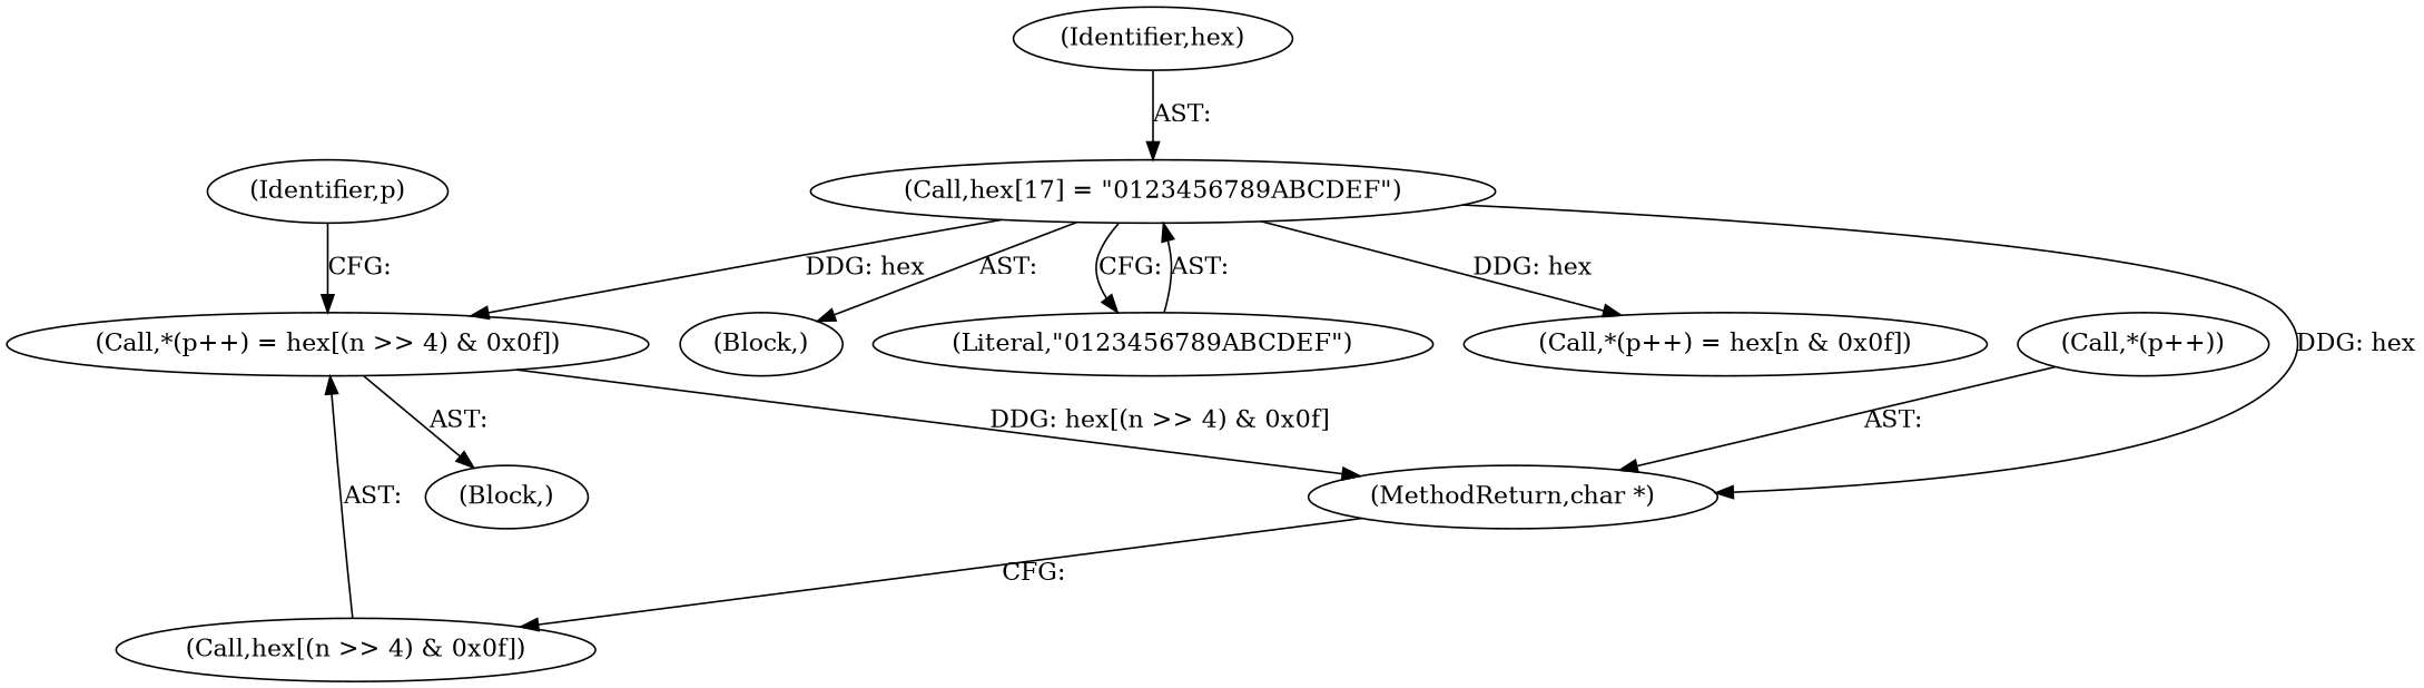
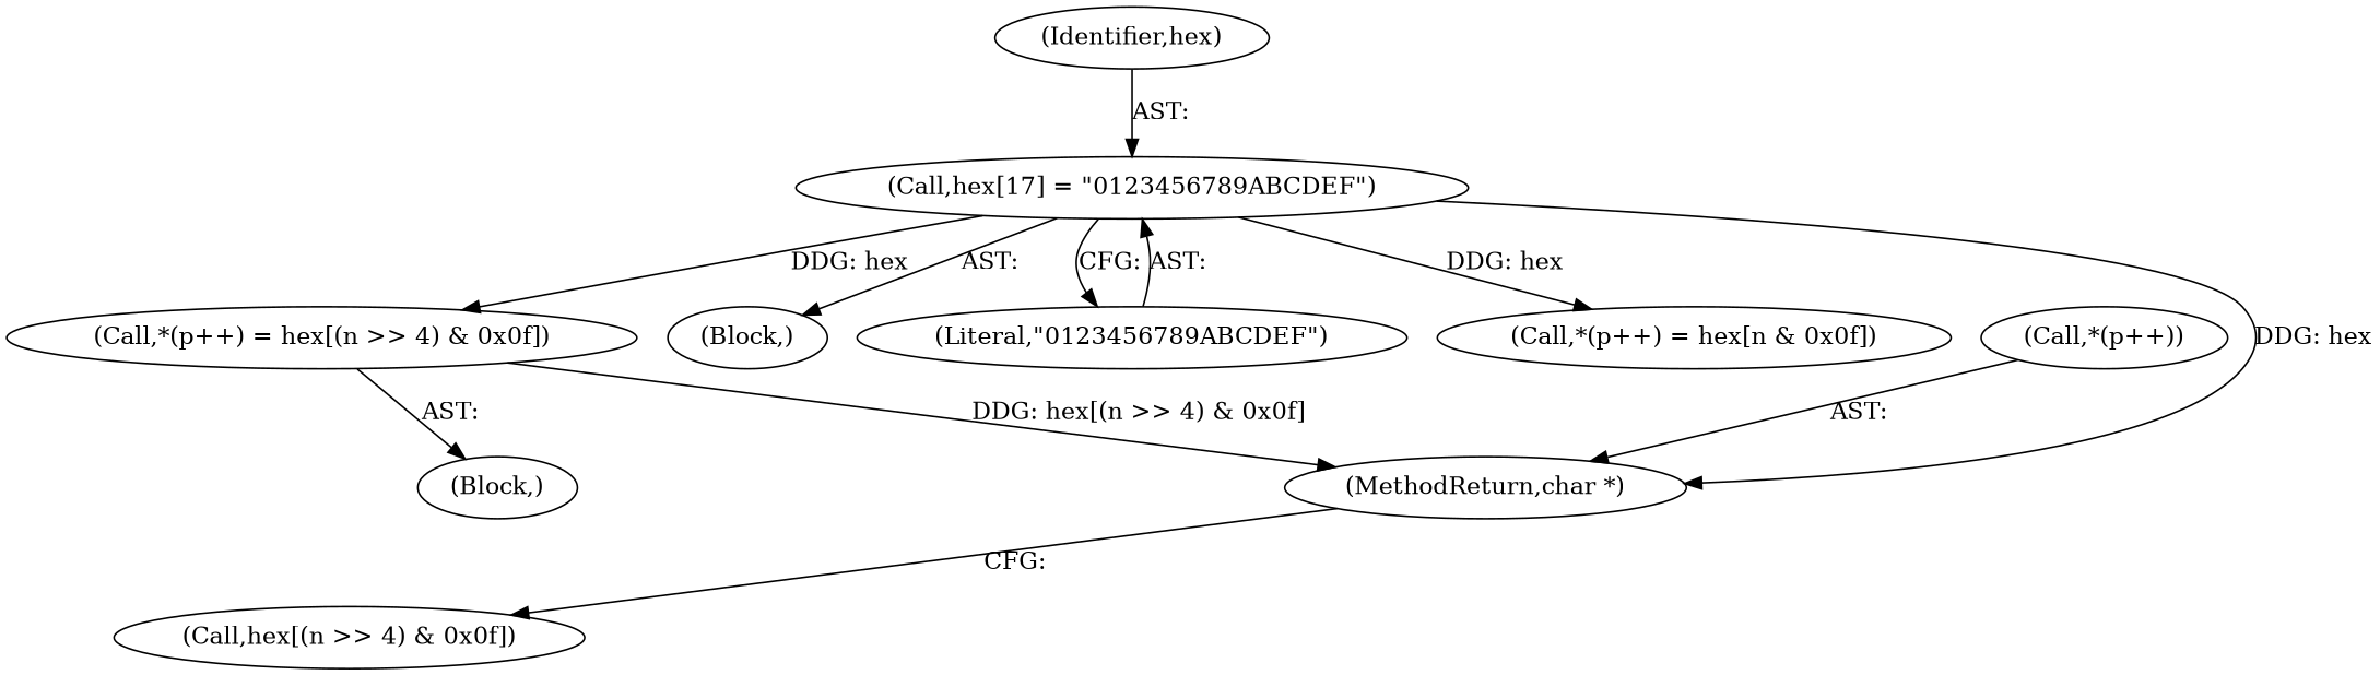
  digraph {
    n1 [label="(Call,*(p++) = hex[(n >> 4) & 0x0f])"]
    n2 [label="(Block,)"]
    n3 [label="(MethodReturn,char *)"]
    n4 [label="(Call,hex[(n >> 4) & 0x0f])"]
    n5 [label="(Call,hex[17] = \"0123456789ABCDEF\")"]
    n6 [label="(Block,)"]
    n7 [label="(Literal,\"0123456789ABCDEF\")"]
    n8 [label="(Call,*(p++) = hex[n & 0x0f])"]
    n9 [label="(Identifier,hex)"]
-   n10 [label="(Identifier,p)"]
    n11 [label="(Call,*(p++))"]
    n1 -> n2 [label="AST: "]
    n1 -> n3 [label="DDG: hex[(n >> 4) & 0x0f]"]
    n3 -> n4 [label="CFG: "]
-   n4 -> n1 [label="AST: "]
    n5 -> n1 [label="DDG: hex"]
    n5 -> n3 [label="DDG: hex"]
    n5 -> n6 [label="AST: "]
    n5 -> n7 [label="CFG: "]
    n5 -> n8 [label="DDG: hex"]
    n7 -> n5 [label="AST: "]
    n9 -> n5 [label="AST: "]
-   n10 -> n1 [label="CFG: "]
    n11 -> n3 [label="AST: "]
  }
